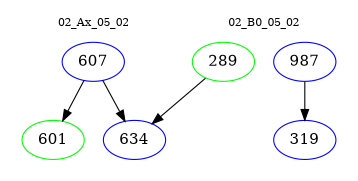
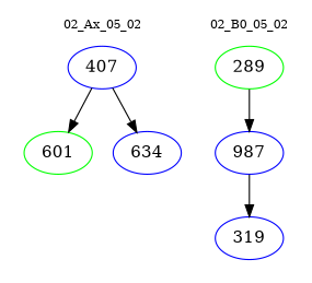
  digraph {
    node [color=blue]
    edge [color=black]
    n1 [color=green label=601]
-   n2 [label=607]
+   n2 [label=407]
    n3 [label=634]
    n4 [color=green label=289]
    n5 [label=987]
    n6 [label=319]
    subgraph cluster_1 {
      color=white
      fontsize=10
      label="02_Ax_05_02"
      n1
      n2
      n3
    }
    subgraph cluster_2 {
      color=white
      fontsize=10
      label="02_B0_05_02"
      n4
      n5
      n6
    }
    n2 -> n1
    n2 -> n3
-   n4 -> n3
+   n4 -> n5
    n5 -> n6
  }
